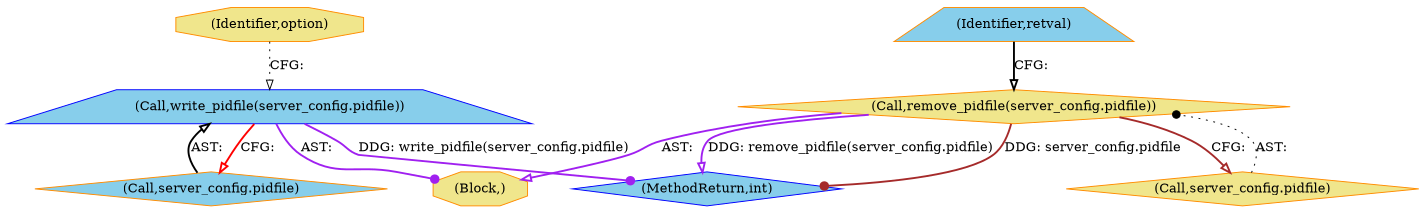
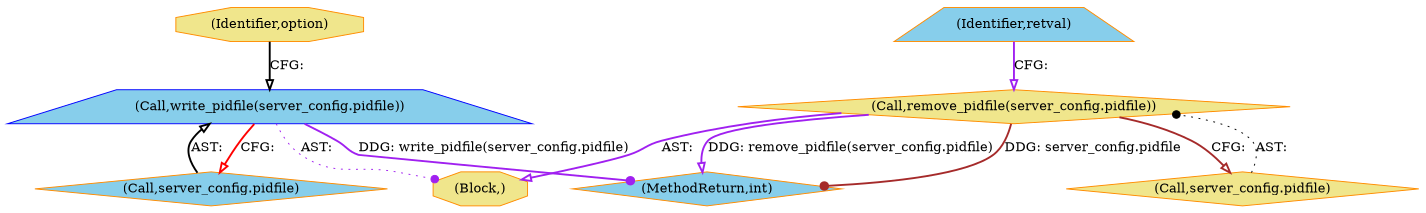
  digraph {
    node [color=darkorange fillcolor=skyblue shape=diamond style=filled]
    edge [arrowhead=onormal color=purple style=bold]
    n1 [color=blue label="(Call,write_pidfile(server_config.pidfile))" shape=trapezium]
    n2 [label="(Call,server_config.pidfile)"]
-   n3 [color=blue label="(MethodReturn,int)"]
+   n3 [label="(MethodReturn,int)"]
    n4 [fillcolor=khaki label="(Block,)" shape=octagon]
    n5 [fillcolor=khaki label="(Call,remove_pidfile(server_config.pidfile))"]
    n6 [fillcolor=khaki label="(Call,server_config.pidfile)"]
    n7 [fillcolor=khaki label="(Identifier,option)" shape=octagon]
    n8 [label="(Identifier,retval)" shape=trapezium]
    n1 -> n2 [color=red label="CFG: "]
    n1 -> n3 [arrowhead=dot label="DDG: write_pidfile(server_config.pidfile)"]
-   n1 -> n4 [arrowhead=dot label="AST: "]
+   n1 -> n4 [arrowhead=dot label="AST: " style=dotted]
    n2 -> n1 [color=black label="AST: "]
    n5 -> n3 [label="DDG: remove_pidfile(server_config.pidfile)"]
    n5 -> n3 [arrowhead=dot color=brown label="DDG: server_config.pidfile"]
    n5 -> n4 [label="AST: "]
    n5 -> n6 [color=brown label="CFG: "]
    n6 -> n5 [arrowhead=dot color=black label="AST: " style=dotted]
-   n7 -> n1 [color=black label="CFG: " style=dotted]
-   n8 -> n5 [color=black label="CFG: "]
+   n7 -> n1 [color=black label="CFG: "]
+   n8 -> n5 [label="CFG: "]
  }
